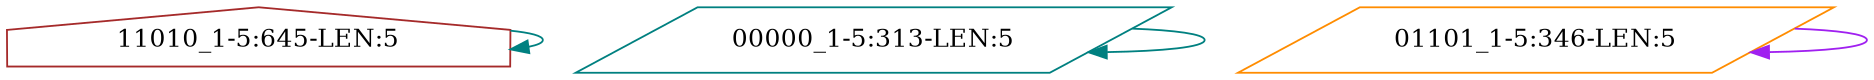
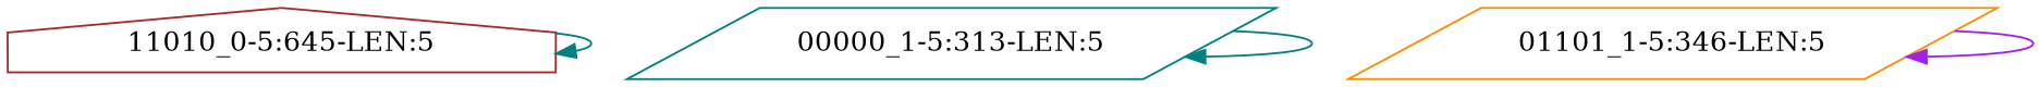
  digraph {
    node [shape=parallelogram]
    edge [color=teal]
-   "11010_1-5:645-LEN:5" [color=brown shape=house]
+   "11010_1-5:645-LEN:5" [color=brown shape=house label="11010_0-5:645-LEN:5"]
    "00000_1-5:313-LEN:5" [color=teal]
    "01101_1-5:346-LEN:5" [color=darkorange]
    "11010_1-5:645-LEN:5" -> "11010_1-5:645-LEN:5"
    "00000_1-5:313-LEN:5" -> "00000_1-5:313-LEN:5"
    "01101_1-5:346-LEN:5" -> "01101_1-5:346-LEN:5" [color=purple]
  }
